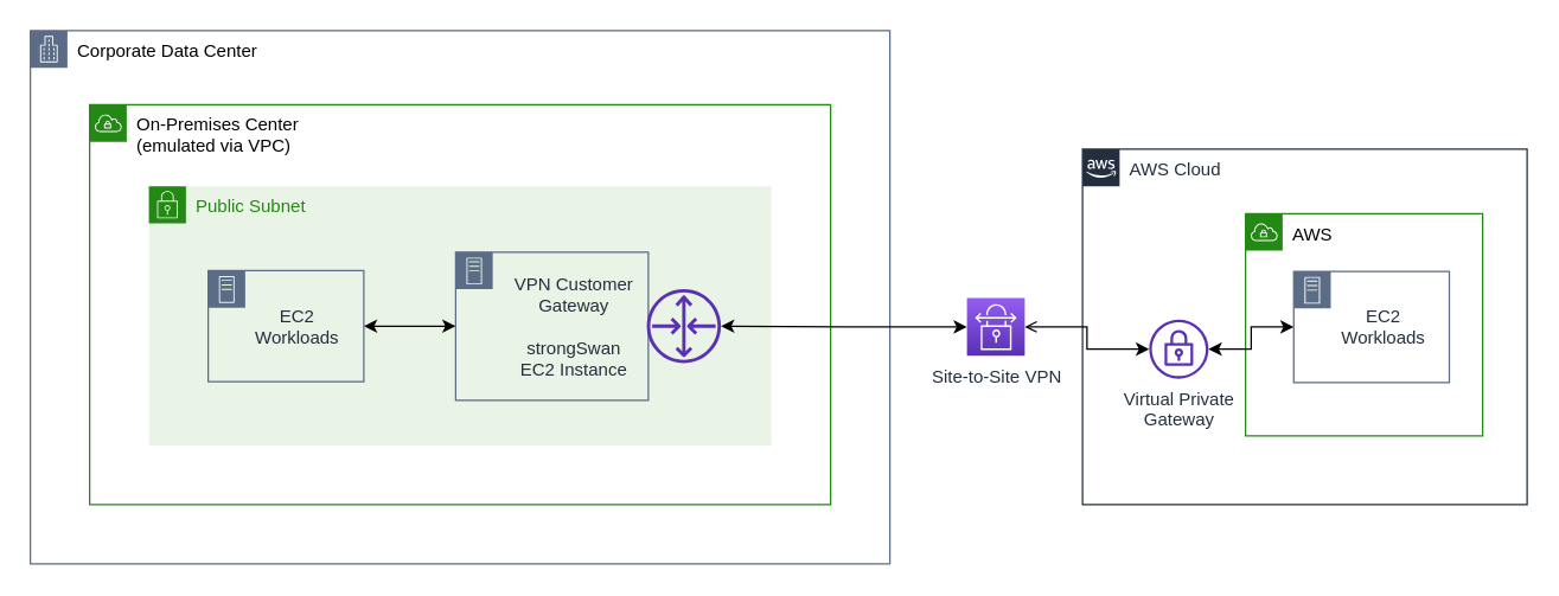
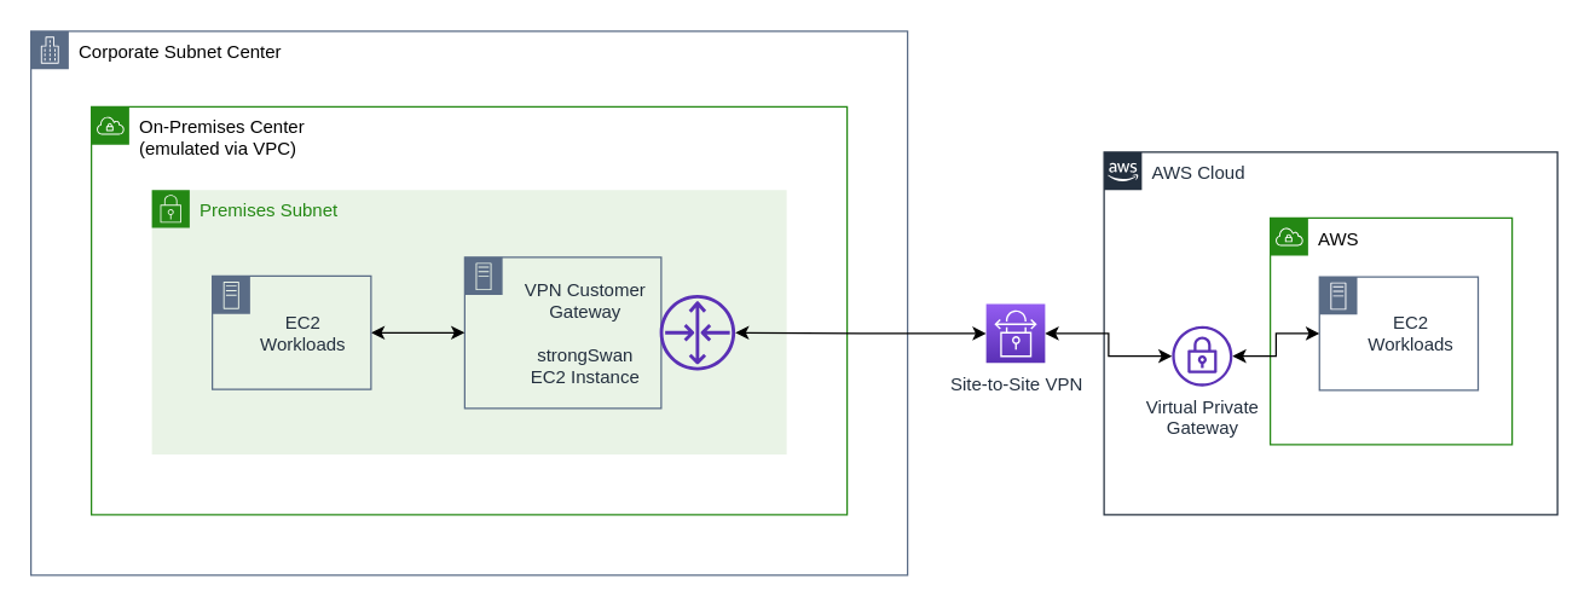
  <mxCell id="0" />
  <mxCell id="1" parent="0" />
- <mxCell id="2" value="Corporate Data Center" style="points=[[0,0],[0.25,0],[0.5,0],[0.75,0],[1,0],[1,0.25],[1,0.5],[1,0.75],[1,1],[0.75,1],[0.5,1],[0.25,1],[0,1],[0,0.75],[0,0.5],[0,0.25]];outlineConnect=0;gradientColor=none;html=1;whiteSpace=wrap;fontSize=12;fontStyle=0;shape=mxgraph.aws4.group;grIcon=mxgraph.aws4.group_corporate_data_center;strokeColor=#5A6C86;fillColor=none;verticalAlign=top;align=left;spacingLeft=30;fontColor=#000000;dashed=0;" parent="1" vertex="1"><mxGeometry x="20" y="20" width="580" height="360" as="geometry" /></mxCell>
+ <mxCell id="2" value="Corporate Subnet Center" style="points=[[0,0],[0.25,0],[0.5,0],[0.75,0],[1,0],[1,0.25],[1,0.5],[1,0.75],[1,1],[0.75,1],[0.5,1],[0.25,1],[0,1],[0,0.75],[0,0.5],[0,0.25]];outlineConnect=0;gradientColor=none;html=1;whiteSpace=wrap;fontSize=12;fontStyle=0;shape=mxgraph.aws4.group;grIcon=mxgraph.aws4.group_corporate_data_center;strokeColor=#5A6C86;fillColor=none;verticalAlign=top;align=left;spacingLeft=30;fontColor=#000000;dashed=0;" parent="1" vertex="1"><mxGeometry x="20" y="20" width="580" height="360" as="geometry" /></mxCell>
  <mxCell id="3" value="AWS Cloud" style="points=[[0,0],[0.25,0],[0.5,0],[0.75,0],[1,0],[1,0.25],[1,0.5],[1,0.75],[1,1],[0.75,1],[0.5,1],[0.25,1],[0,1],[0,0.75],[0,0.5],[0,0.25]];outlineConnect=0;gradientColor=none;html=1;whiteSpace=wrap;fontSize=12;fontStyle=0;shape=mxgraph.aws4.group;grIcon=mxgraph.aws4.group_aws_cloud_alt;strokeColor=#232F3E;fillColor=none;verticalAlign=top;align=left;spacingLeft=30;fontColor=#232F3E;dashed=0;" parent="1" vertex="1"><mxGeometry x="730" y="100" width="300" height="240" as="geometry" /></mxCell>
  <mxCell id="4" value="On-Premises Center&lt;br&gt;(emulated via VPC)" style="points=[[0,0],[0.25,0],[0.5,0],[0.75,0],[1,0],[1,0.25],[1,0.5],[1,0.75],[1,1],[0.75,1],[0.5,1],[0.25,1],[0,1],[0,0.75],[0,0.5],[0,0.25]];outlineConnect=0;gradientColor=none;html=1;whiteSpace=wrap;fontSize=12;fontStyle=0;shape=mxgraph.aws4.group;grIcon=mxgraph.aws4.group_vpc;strokeColor=#248814;fillColor=none;verticalAlign=top;align=left;spacingLeft=30;fontColor=#000000;dashed=0;" parent="1" vertex="1"><mxGeometry x="60" y="70" width="500" height="270" as="geometry" /></mxCell>
- <mxCell id="5" value="Public Subnet" style="points=[[0,0],[0.25,0],[0.5,0],[0.75,0],[1,0],[1,0.25],[1,0.5],[1,0.75],[1,1],[0.75,1],[0.5,1],[0.25,1],[0,1],[0,0.75],[0,0.5],[0,0.25]];outlineConnect=0;gradientColor=none;html=1;whiteSpace=wrap;fontSize=12;fontStyle=0;shape=mxgraph.aws4.group;grIcon=mxgraph.aws4.group_security_group;grStroke=0;strokeColor=#248814;fillColor=#E9F3E6;verticalAlign=top;align=left;spacingLeft=30;fontColor=#248814;dashed=0;" parent="1" vertex="1"><mxGeometry x="100" y="125" width="420" height="175" as="geometry" /></mxCell>
+ <mxCell id="5" value="Premises Subnet" style="points=[[0,0],[0.25,0],[0.5,0],[0.75,0],[1,0],[1,0.25],[1,0.5],[1,0.75],[1,1],[0.75,1],[0.5,1],[0.25,1],[0,1],[0,0.75],[0,0.5],[0,0.25]];outlineConnect=0;gradientColor=none;html=1;whiteSpace=wrap;fontSize=12;fontStyle=0;shape=mxgraph.aws4.group;grIcon=mxgraph.aws4.group_security_group;grStroke=0;strokeColor=#248814;fillColor=#E9F3E6;verticalAlign=top;align=left;spacingLeft=30;fontColor=#248814;dashed=0;" parent="1" vertex="1"><mxGeometry x="100" y="125" width="420" height="175" as="geometry" /></mxCell>
  <mxCell id="6" value="AWS" style="points=[[0,0],[0.25,0],[0.5,0],[0.75,0],[1,0],[1,0.25],[1,0.5],[1,0.75],[1,1],[0.75,1],[0.5,1],[0.25,1],[0,1],[0,0.75],[0,0.5],[0,0.25]];outlineConnect=0;gradientColor=none;html=1;whiteSpace=wrap;fontSize=12;fontStyle=0;shape=mxgraph.aws4.group;grIcon=mxgraph.aws4.group_vpc;strokeColor=#248814;fillColor=#ffffff;verticalAlign=top;align=left;spacingLeft=30;fontColor=#000000;dashed=0;" parent="1" vertex="1"><mxGeometry x="840" y="143.5" width="160" height="150" as="geometry" /></mxCell>
  <mxCell id="7" style="edgeStyle=orthogonalEdgeStyle;rounded=0;orthogonalLoop=1;jettySize=auto;html=1;exitX=0.5;exitY=1;exitDx=0;exitDy=0;" parent="1" source="4" target="4" edge="1"><mxGeometry relative="1" as="geometry" /></mxCell>
  <mxCell id="8" value="&lt;span style=&quot;color: rgb(35 , 47 , 62) ; white-space: nowrap&quot;&gt;VPN Customer &lt;br&gt;Gateway&lt;/span&gt;&lt;br style=&quot;color: rgb(35 , 47 , 62) ; white-space: nowrap&quot;&gt;&lt;span style=&quot;color: rgb(35 , 47 , 62) ; white-space: nowrap&quot;&gt;&lt;br&gt;strongSwan&lt;br&gt;EC2 Instance&lt;/span&gt;" style="points=[[0,0],[0.25,0],[0.5,0],[0.75,0],[1,0],[1,0.25],[1,0.5],[1,0.75],[1,1],[0.75,1],[0.5,1],[0.25,1],[0,1],[0,0.75],[0,0.5],[0,0.25]];outlineConnect=0;gradientColor=none;html=1;whiteSpace=wrap;fontSize=12;fontStyle=0;shape=mxgraph.aws4.group;grIcon=mxgraph.aws4.group_on_premise;strokeColor=#5A6C86;fillColor=none;verticalAlign=middle;align=center;spacingLeft=30;fontColor=#5A6C86;dashed=0;" parent="1" vertex="1"><mxGeometry x="307" y="169.5" width="130" height="100" as="geometry" /></mxCell>
  <mxCell id="9" value="&lt;div style=&quot;text-align: center&quot;&gt;&lt;font color=&quot;#232f3e&quot;&gt;&lt;span style=&quot;white-space: nowrap&quot;&gt;EC2&lt;/span&gt;&lt;/font&gt;&lt;/div&gt;&lt;div style=&quot;text-align: center&quot;&gt;&lt;font color=&quot;#232f3e&quot;&gt;&lt;span style=&quot;white-space: nowrap&quot;&gt;Workloads&lt;/span&gt;&lt;/font&gt;&lt;/div&gt;" style="points=[[0,0],[0.25,0],[0.5,0],[0.75,0],[1,0],[1,0.25],[1,0.5],[1,0.75],[1,1],[0.75,1],[0.5,1],[0.25,1],[0,1],[0,0.75],[0,0.5],[0,0.25]];outlineConnect=0;gradientColor=none;html=1;whiteSpace=wrap;fontSize=12;fontStyle=0;shape=mxgraph.aws4.group;grIcon=mxgraph.aws4.group_on_premise;strokeColor=#5A6C86;fillColor=none;verticalAlign=middle;align=left;spacingLeft=30;fontColor=#5A6C86;dashed=0;" parent="1" vertex="1"><mxGeometry x="872.5" y="182.5" width="105" height="75" as="geometry" /></mxCell>
  <mxCell id="10" style="edgeStyle=orthogonalEdgeStyle;rounded=0;orthogonalLoop=1;jettySize=auto;html=1;startArrow=classic;startFill=1;" parent="1" source="16" target="15" edge="1"><mxGeometry relative="1" as="geometry" /></mxCell>
  <mxCell id="11" style="edgeStyle=orthogonalEdgeStyle;rounded=0;orthogonalLoop=1;jettySize=auto;html=1;exitX=0;exitY=0.5;exitDx=0;exitDy=0;entryX=1;entryY=0.5;entryDx=0;entryDy=0;startArrow=classic;startFill=1;" parent="1" source="8" target="12" edge="1"><mxGeometry relative="1" as="geometry"><mxPoint x="250" y="250" as="sourcePoint" /><mxPoint x="250" y="220" as="targetPoint" /><Array as="points" /></mxGeometry></mxCell>
  <mxCell id="12" value="&lt;div style=&quot;text-align: center&quot;&gt;&lt;font color=&quot;#232f3e&quot;&gt;&lt;span style=&quot;white-space: nowrap&quot;&gt;EC2&lt;/span&gt;&lt;/font&gt;&lt;/div&gt;&lt;div style=&quot;text-align: center&quot;&gt;&lt;font color=&quot;#232f3e&quot;&gt;&lt;span style=&quot;white-space: nowrap&quot;&gt;Workloads&lt;/span&gt;&lt;/font&gt;&lt;/div&gt;" style="points=[[0,0],[0.25,0],[0.5,0],[0.75,0],[1,0],[1,0.25],[1,0.5],[1,0.75],[1,1],[0.75,1],[0.5,1],[0.25,1],[0,1],[0,0.75],[0,0.5],[0,0.25]];outlineConnect=0;gradientColor=none;html=1;whiteSpace=wrap;fontSize=12;fontStyle=0;shape=mxgraph.aws4.group;grIcon=mxgraph.aws4.group_on_premise;strokeColor=#5A6C86;fillColor=none;verticalAlign=middle;align=left;spacingLeft=30;fontColor=#5A6C86;dashed=0;" parent="1" vertex="1"><mxGeometry x="140" y="182" width="105" height="75" as="geometry" /></mxCell>
  <mxCell id="13" value="Virtual Private&lt;br&gt;Gateway" style="outlineConnect=0;fontColor=#232F3E;gradientColor=none;fillColor=#5A30B5;strokeColor=none;dashed=0;verticalLabelPosition=bottom;verticalAlign=top;align=center;html=1;fontSize=12;fontStyle=0;aspect=fixed;pointerEvents=1;shape=mxgraph.aws4.vpn_gateway;" parent="1" vertex="1"><mxGeometry x="775" y="215" width="40" height="40" as="geometry" /></mxCell>
  <mxCell id="14" style="edgeStyle=orthogonalEdgeStyle;rounded=0;orthogonalLoop=1;jettySize=auto;html=1;startArrow=classic;startFill=1;" parent="1" source="9" target="13" edge="1"><mxGeometry relative="1" as="geometry"><mxPoint x="947.5" y="221.5" as="sourcePoint" /><mxPoint x="370" y="220.5" as="targetPoint" /></mxGeometry></mxCell>
  <mxCell id="15" value="" style="outlineConnect=0;fontColor=#232F3E;gradientColor=none;fillColor=#5A30B5;strokeColor=none;dashed=0;verticalLabelPosition=bottom;verticalAlign=top;align=center;html=1;fontSize=12;fontStyle=0;aspect=fixed;pointerEvents=1;shape=mxgraph.aws4.router;" vertex="1" parent="1"><mxGeometry x="436" y="194.5" width="50" height="50" as="geometry" /></mxCell>
  <mxCell id="16" value="Site-to-Site VPN" style="outlineConnect=0;fontColor=#232F3E;gradientColor=#945DF2;gradientDirection=north;fillColor=#5A30B5;strokeColor=#ffffff;dashed=0;verticalLabelPosition=bottom;verticalAlign=top;align=center;html=1;fontSize=12;fontStyle=0;aspect=fixed;shape=mxgraph.aws4.resourceIcon;resIcon=mxgraph.aws4.site_to_site_vpn;" parent="1" vertex="1"><mxGeometry x="652" y="200.5" width="39" height="39" as="geometry" /></mxCell>
- <mxCell id="17" style="edgeStyle=orthogonalEdgeStyle;rounded=0;orthogonalLoop=1;jettySize=auto;html=1;startArrow=classic;startFill=1;endArrow=open;" edge="1" parent="1" source="13" target="16"><mxGeometry relative="1" as="geometry"><mxPoint x="850" y="219.5" as="sourcePoint" /><mxPoint x="486" y="219.5" as="targetPoint" /></mxGeometry></mxCell>
+ <mxCell id="17" style="edgeStyle=orthogonalEdgeStyle;rounded=0;orthogonalLoop=1;jettySize=auto;html=1;startArrow=classic;startFill=1;" edge="1" parent="1" source="13" target="16"><mxGeometry relative="1" as="geometry"><mxPoint x="850" y="219.5" as="sourcePoint" /><mxPoint x="486" y="219.5" as="targetPoint" /></mxGeometry></mxCell>
